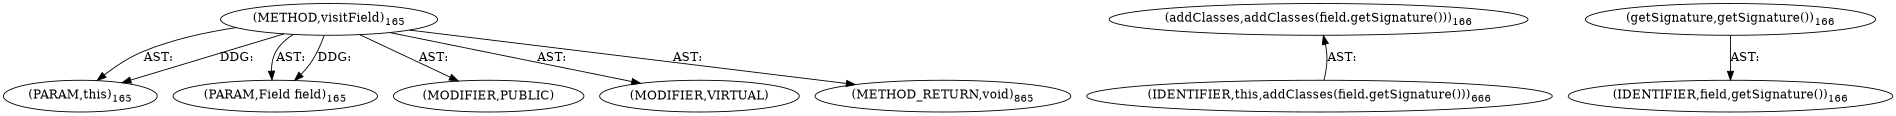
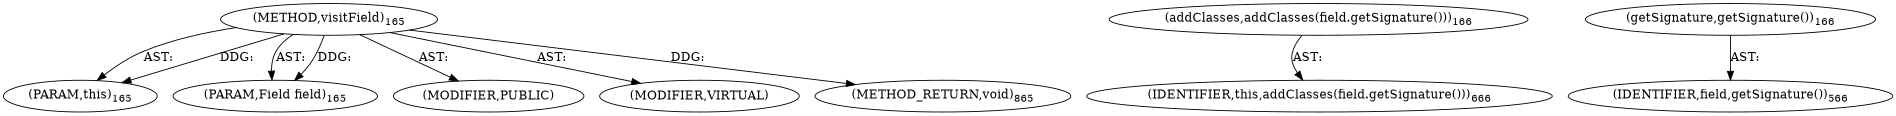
  digraph {
    n1 [label=<(METHOD,visitField)<SUB>165</SUB>>]
    n2 [label=<(PARAM,this)<SUB>165</SUB>>]
    n3 [label=<(PARAM,Field field)<SUB>165</SUB>>]
    n4 [label=<(MODIFIER,PUBLIC)>]
    n5 [label=<(MODIFIER,VIRTUAL)>]
    n6 [label=<(METHOD_RETURN,void)<SUB>865</SUB>>]
    n7 [label=<(addClasses,addClasses(field.getSignature()))<SUB>166</SUB>>]
    n8 [label=<(IDENTIFIER,this,addClasses(field.getSignature()))<SUB>666</SUB>>]
    n9 [label=<(getSignature,getSignature())<SUB>166</SUB>>]
-   n10 [label=<(IDENTIFIER,field,getSignature())<SUB>166</SUB>>]
+   n10 [label=<(IDENTIFIER,field,getSignature())<SUB>566</SUB>>]
    n1 -> n2 [label="AST: "]
    n1 -> n2 [label="DDG: "]
    n1 -> n3 [label="AST: "]
    n1 -> n3 [label="DDG: "]
    n1 -> n4 [label="AST: "]
    n1 -> n5 [label="AST: "]
-   n1 -> n6 [label="AST: "]
-   n8 -> n7 [label="AST: "]
+   n1 -> n6 [label="DDG: "]
+   n7 -> n8 [label="AST: "]
    n9 -> n10 [label="AST: "]
  }
